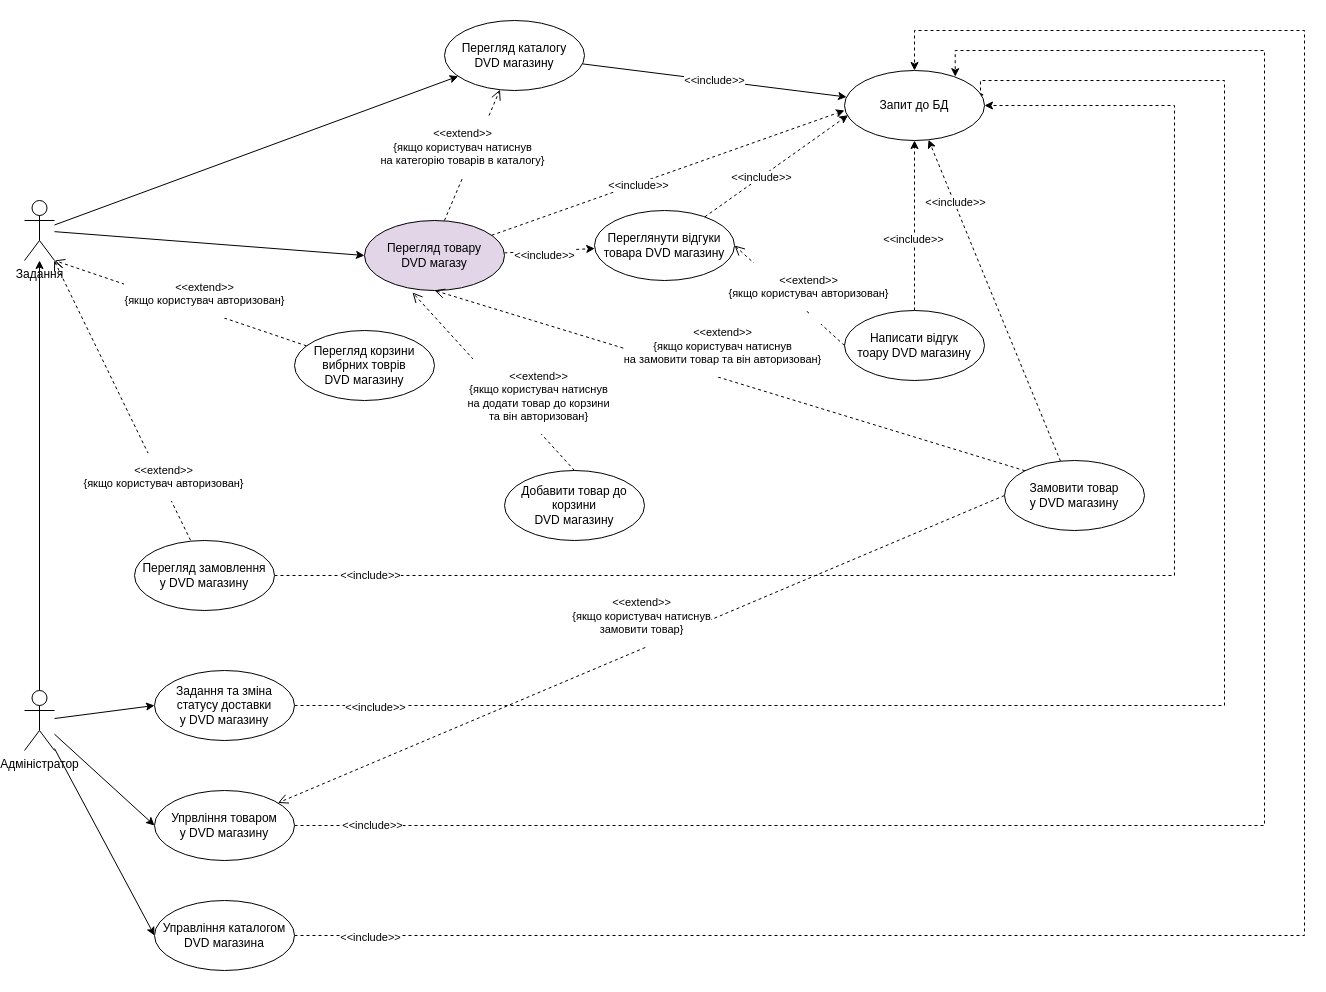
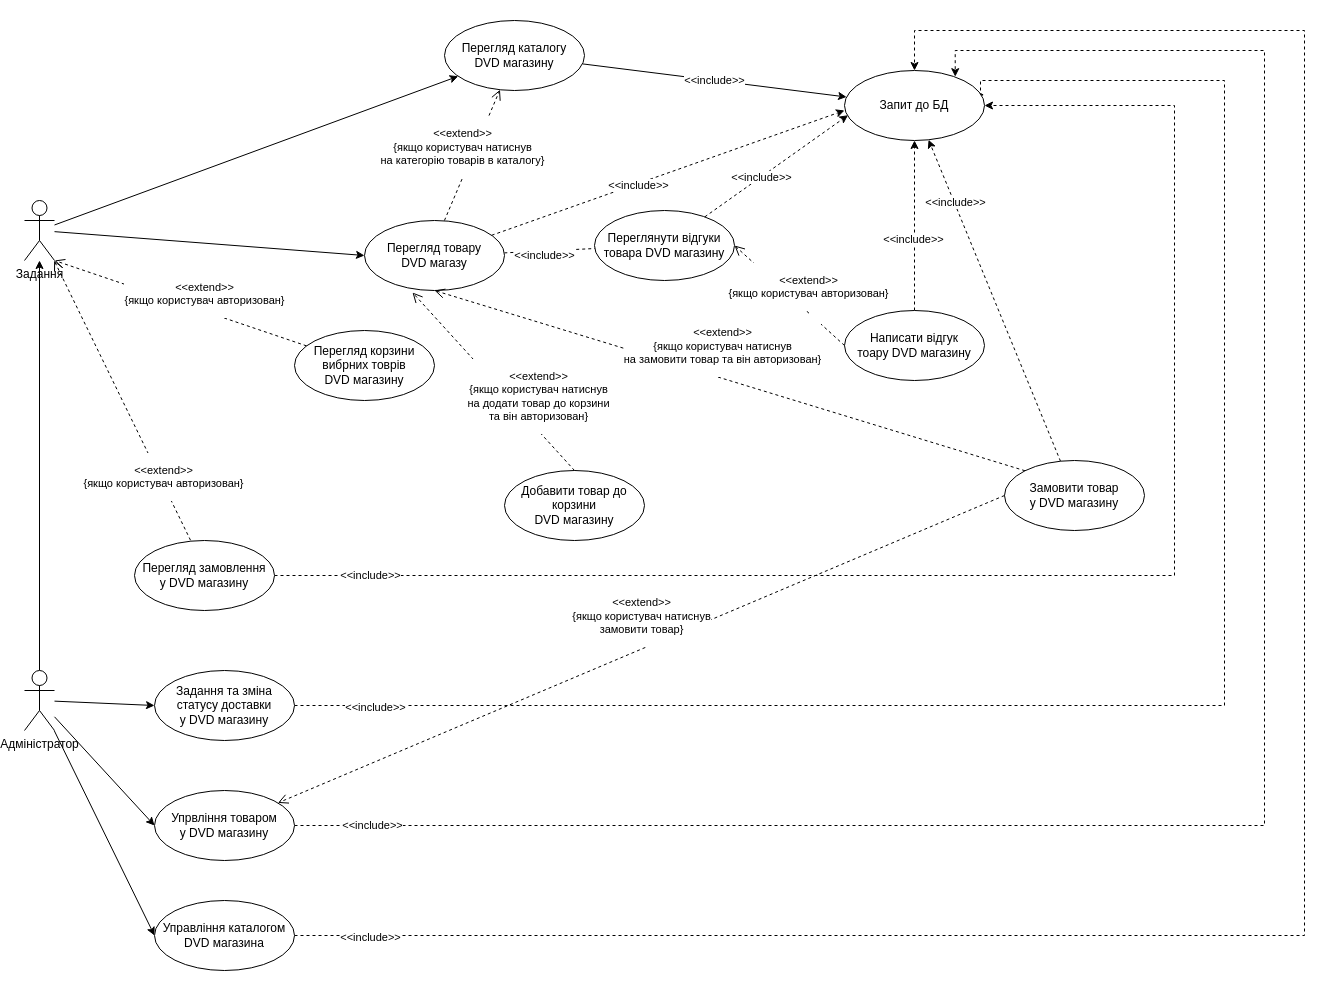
  <mxCell id="0" />
  <mxCell id="1" parent="0" />
  <mxCell id="2" style="rounded=0;orthogonalLoop=1;jettySize=auto;html=1;" parent="1" source="4" target="14" edge="1"><mxGeometry relative="1" as="geometry" /></mxCell>
  <mxCell id="3" style="rounded=0;orthogonalLoop=1;jettySize=auto;html=1;entryX=0;entryY=0.5;entryDx=0;entryDy=0;" parent="1" source="4" target="20" edge="1"><mxGeometry relative="1" as="geometry" /></mxCell>
  <mxCell id="4" value="Задання" style="shape=umlActor;verticalLabelPosition=bottom;verticalAlign=top;html=1;" parent="1" vertex="1"><mxGeometry x="20" y="200" width="30" height="60" as="geometry" /></mxCell>
  <mxCell id="5" style="rounded=0;orthogonalLoop=1;jettySize=auto;html=1;entryX=0;entryY=0.5;entryDx=0;entryDy=0;" parent="1" source="9" target="12" edge="1"><mxGeometry relative="1" as="geometry" /></mxCell>
  <mxCell id="6" style="edgeStyle=orthogonalEdgeStyle;rounded=0;orthogonalLoop=1;jettySize=auto;html=1;" parent="1" source="9" target="4" edge="1"><mxGeometry relative="1" as="geometry" /></mxCell>
  <mxCell id="7" style="rounded=0;orthogonalLoop=1;jettySize=auto;html=1;entryX=0;entryY=0.5;entryDx=0;entryDy=0;" parent="1" source="9" target="38" edge="1"><mxGeometry relative="1" as="geometry" /></mxCell>
  <mxCell id="8" style="rounded=0;orthogonalLoop=1;jettySize=auto;html=1;entryX=0;entryY=0.5;entryDx=0;entryDy=0;" parent="1" source="9" target="35" edge="1"><mxGeometry relative="1" as="geometry" /></mxCell>
- <mxCell id="9" value="&lt;div&gt;Адміністратор&lt;/div&gt;" style="shape=umlActor;verticalLabelPosition=bottom;verticalAlign=top;html=1;" parent="1" vertex="1"><mxGeometry x="20" y="690" width="30" height="60" as="geometry" /></mxCell>
+ <mxCell id="9" value="&lt;div&gt;Адміністратор&lt;/div&gt;" style="shape=umlActor;verticalLabelPosition=bottom;verticalAlign=top;html=1;" parent="1" vertex="1"><mxGeometry x="20" y="670" width="30" height="60" as="geometry" /></mxCell>
  <mxCell id="10" style="edgeStyle=orthogonalEdgeStyle;rounded=0;orthogonalLoop=1;jettySize=auto;html=1;entryX=0.998;entryY=0.347;entryDx=0;entryDy=0;entryPerimeter=0;dashed=1;" parent="1" source="12" target="15" edge="1"><mxGeometry relative="1" as="geometry"><mxPoint x="992.105" y="100" as="targetPoint" /><Array as="points"><mxPoint x="1220" y="705" /><mxPoint x="1220" y="80" /><mxPoint x="976" y="80" /><mxPoint x="976" y="94" /></Array></mxGeometry></mxCell>
  <mxCell id="11" value="&amp;lt;&amp;lt;include&amp;gt;&amp;gt;" style="edgeLabel;html=1;align=center;verticalAlign=middle;resizable=0;points=[];" parent="10" vertex="1" connectable="0"><mxGeometry x="-0.912" y="-1" relative="1" as="geometry"><mxPoint as="offset" /></mxGeometry></mxCell>
  <mxCell id="12" value="&lt;div&gt;Задання та зміна статусу доставки&lt;/div&gt;&lt;div&gt;у DVD магазину&lt;br&gt;&lt;/div&gt;" style="ellipse;whiteSpace=wrap;html=1;" parent="1" vertex="1"><mxGeometry x="150" y="670" width="140" height="70" as="geometry" /></mxCell>
  <mxCell id="13" value="&amp;lt;&amp;lt;include&amp;gt;&amp;gt;" style="rounded=0;orthogonalLoop=1;jettySize=auto;html=1;" parent="1" source="14" target="15" edge="1"><mxGeometry relative="1" as="geometry" /></mxCell>
  <mxCell id="14" value="Перегляд каталогу&lt;br&gt;DVD магазину" style="ellipse;whiteSpace=wrap;html=1;" parent="1" vertex="1"><mxGeometry x="440" y="20" width="140" height="70" as="geometry" /></mxCell>
  <mxCell id="15" value="Запит до БД" style="ellipse;whiteSpace=wrap;html=1;" parent="1" vertex="1"><mxGeometry x="840" y="70" width="140" height="70" as="geometry" /></mxCell>
  <mxCell id="16" style="rounded=0;orthogonalLoop=1;jettySize=auto;html=1;dashed=1;" parent="1" source="20" edge="1"><mxGeometry relative="1" as="geometry"><mxPoint x="840" y="110" as="targetPoint" /></mxGeometry></mxCell>
  <mxCell id="17" value="&amp;lt;&amp;lt;include&amp;gt;&amp;gt;" style="edgeLabel;html=1;align=center;verticalAlign=middle;resizable=0;points=[];" parent="16" vertex="1" connectable="0"><mxGeometry x="-0.173" y="-1" relative="1" as="geometry"><mxPoint as="offset" /></mxGeometry></mxCell>
- <mxCell id="18" style="rounded=0;orthogonalLoop=1;jettySize=auto;html=1;dashed=1;" parent="1" source="20" target="21" edge="1"><mxGeometry relative="1" as="geometry" /></mxCell>
+ <mxCell id="18" style="rounded=0;orthogonalLoop=1;jettySize=auto;html=1;dashed=1;endArrow=none;" parent="1" source="20" target="21" edge="1"><mxGeometry relative="1" as="geometry" /></mxCell>
  <mxCell id="19" value="&amp;lt;&amp;lt;include&amp;gt;&amp;gt;" style="edgeLabel;html=1;align=center;verticalAlign=middle;resizable=0;points=[];" parent="18" vertex="1" connectable="0"><mxGeometry x="0.18" y="-2" relative="1" as="geometry"><mxPoint x="-13" y="3" as="offset" /></mxGeometry></mxCell>
- <mxCell id="20" value="Перегляд товару&lt;br&gt;DVD магазу" style="ellipse;whiteSpace=wrap;html=1;fillColor=#e1d5e7;" parent="1" vertex="1"><mxGeometry x="360" y="220" width="140" height="70" as="geometry" /></mxCell>
+ <mxCell id="20" value="Перегляд товару&lt;br&gt;DVD магазу" style="ellipse;whiteSpace=wrap;html=1;" parent="1" vertex="1"><mxGeometry x="360" y="220" width="140" height="70" as="geometry" /></mxCell>
  <mxCell id="21" value="Переглянути відгуки&lt;br&gt;товара DVD магазину" style="ellipse;whiteSpace=wrap;html=1;" parent="1" vertex="1"><mxGeometry x="590" y="210" width="140" height="70" as="geometry" /></mxCell>
  <mxCell id="22" style="rounded=0;orthogonalLoop=1;jettySize=auto;html=1;dashed=1;" parent="1" source="24" target="15" edge="1"><mxGeometry relative="1" as="geometry" /></mxCell>
  <mxCell id="23" value="&amp;lt;&amp;lt;include&amp;gt;&amp;gt;" style="edgeLabel;html=1;align=center;verticalAlign=middle;resizable=0;points=[];" parent="22" vertex="1" connectable="0"><mxGeometry x="-0.153" y="2" relative="1" as="geometry"><mxPoint as="offset" /></mxGeometry></mxCell>
  <mxCell id="24" value="Написати відгук&lt;br&gt;тоару DVD магазину" style="ellipse;whiteSpace=wrap;html=1;" parent="1" vertex="1"><mxGeometry x="840" y="310" width="140" height="70" as="geometry" /></mxCell>
  <mxCell id="25" value="&lt;p style=&quot;line-height: 120%;&quot;&gt;&amp;lt;&amp;lt;extend&amp;gt;&amp;gt;&lt;br&gt;{якщо користувач авторизован}&lt;br&gt;&lt;/p&gt;" style="html=1;verticalAlign=bottom;endArrow=open;dashed=1;endSize=8;curved=0;rounded=0;exitX=0;exitY=0.5;exitDx=0;exitDy=0;entryX=1;entryY=0.5;entryDx=0;entryDy=0;" parent="1" source="24" target="21" edge="1"><mxGeometry x="-0.351" y="1" relative="1" as="geometry"><mxPoint x="680" y="300" as="sourcePoint" /><mxPoint x="600" y="300" as="targetPoint" /><mxPoint as="offset" /></mxGeometry></mxCell>
  <mxCell id="26" value="&lt;p style=&quot;line-height: 120%;&quot;&gt;&amp;lt;&amp;lt;extend&amp;gt;&amp;gt;&lt;br&gt;{якщо користувач натиснув &lt;br&gt;на замовити товар та він авторизован}&lt;br&gt;&lt;/p&gt;" style="html=1;verticalAlign=bottom;endArrow=open;dashed=1;endSize=8;curved=0;rounded=0;exitX=0;exitY=0;exitDx=0;exitDy=0;entryX=0.5;entryY=1;entryDx=0;entryDy=0;" parent="1" source="29" target="20" edge="1"><mxGeometry x="0.023" y="1" relative="1" as="geometry"><mxPoint x="481" y="380" as="sourcePoint" /><mxPoint x="400" y="340" as="targetPoint" /><mxPoint as="offset" /></mxGeometry></mxCell>
  <mxCell id="27" style="rounded=0;orthogonalLoop=1;jettySize=auto;html=1;startArrow=none;startFill=0;dashed=1;" parent="1" source="29" target="15" edge="1"><mxGeometry relative="1" as="geometry" /></mxCell>
  <mxCell id="28" value="&amp;lt;&amp;lt;include&amp;gt;&amp;gt;" style="edgeLabel;html=1;align=center;verticalAlign=middle;resizable=0;points=[];" parent="27" vertex="1" connectable="0"><mxGeometry x="0.609" y="-1" relative="1" as="geometry"><mxPoint as="offset" /></mxGeometry></mxCell>
  <mxCell id="29" value="Замовити товар&lt;br&gt;у DVD магазину" style="ellipse;whiteSpace=wrap;html=1;" parent="1" vertex="1"><mxGeometry x="1000" y="460" width="140" height="70" as="geometry" /></mxCell>
  <mxCell id="30" value="Добавити товар до корзини &lt;br&gt;DVD магазину" style="ellipse;whiteSpace=wrap;html=1;" parent="1" vertex="1"><mxGeometry x="500" y="470" width="140" height="70" as="geometry" /></mxCell>
  <mxCell id="31" value="&lt;p style=&quot;line-height: 120%;&quot;&gt;&amp;lt;&amp;lt;extend&amp;gt;&amp;gt;&lt;br&gt;{якщо користувач натиснув &lt;br&gt;на додати товар до корзини&lt;br&gt; та він авторизован}&lt;br&gt;&lt;/p&gt;" style="html=1;verticalAlign=bottom;endArrow=open;dashed=1;endSize=8;curved=0;rounded=0;exitX=0.5;exitY=0;exitDx=0;exitDy=0;entryX=0.343;entryY=1.029;entryDx=0;entryDy=0;entryPerimeter=0;" parent="1" source="30" target="20" edge="1"><mxGeometry x="-0.592" y="4" relative="1" as="geometry"><mxPoint x="531" y="440" as="sourcePoint" /><mxPoint x="470" y="280" as="targetPoint" /><mxPoint as="offset" /></mxGeometry></mxCell>
  <mxCell id="32" value="&lt;p style=&quot;line-height: 120%;&quot;&gt;&amp;lt;&amp;lt;extend&amp;gt;&amp;gt;&lt;br&gt;{якщо користувач натиснув &lt;br&gt;замовити товар}&lt;br&gt;&lt;/p&gt;" style="html=1;verticalAlign=bottom;endArrow=open;dashed=1;endSize=8;curved=0;rounded=0;exitX=0;exitY=0.5;exitDx=0;exitDy=0;" parent="1" source="29" target="38" edge="1"><mxGeometry relative="1" as="geometry"><mxPoint x="430" y="578" as="sourcePoint" /><mxPoint x="458" y="480" as="targetPoint" /></mxGeometry></mxCell>
  <mxCell id="33" style="edgeStyle=orthogonalEdgeStyle;rounded=0;orthogonalLoop=1;jettySize=auto;html=1;entryX=0.5;entryY=0;entryDx=0;entryDy=0;dashed=1;" parent="1" source="35" target="15" edge="1"><mxGeometry relative="1" as="geometry"><Array as="points"><mxPoint x="1300" y="935" /><mxPoint x="1300" y="30" /><mxPoint x="910" y="30" /></Array></mxGeometry></mxCell>
  <mxCell id="34" value="&amp;lt;&amp;lt;include&amp;gt;&amp;gt;" style="edgeLabel;html=1;align=center;verticalAlign=middle;resizable=0;points=[];" parent="33" vertex="1" connectable="0"><mxGeometry x="-0.936" y="-1" relative="1" as="geometry"><mxPoint as="offset" /></mxGeometry></mxCell>
  <mxCell id="35" value="Управління каталогом&lt;br&gt;DVD магазина" style="ellipse;whiteSpace=wrap;html=1;" parent="1" vertex="1"><mxGeometry x="150" y="900" width="140" height="70" as="geometry" /></mxCell>
  <mxCell id="36" style="edgeStyle=orthogonalEdgeStyle;rounded=0;orthogonalLoop=1;jettySize=auto;html=1;entryX=0.791;entryY=0.088;entryDx=0;entryDy=0;entryPerimeter=0;dashed=1;" parent="1" source="38" target="15" edge="1"><mxGeometry relative="1" as="geometry"><Array as="points"><mxPoint x="1260" y="825" /><mxPoint x="1260" y="50" /><mxPoint x="950" y="50" /><mxPoint x="950" y="76" /></Array></mxGeometry></mxCell>
  <mxCell id="37" value="&amp;lt;&amp;lt;include&amp;gt;&amp;gt;" style="edgeLabel;html=1;align=center;verticalAlign=middle;resizable=0;points=[];" parent="36" vertex="1" connectable="0"><mxGeometry x="-0.926" y="1" relative="1" as="geometry"><mxPoint as="offset" /></mxGeometry></mxCell>
  <mxCell id="38" value="Упрвління товаром&lt;br&gt;у DVD магазину" style="ellipse;whiteSpace=wrap;html=1;" parent="1" vertex="1"><mxGeometry x="150" y="790" width="140" height="70" as="geometry" /></mxCell>
  <mxCell id="39" style="rounded=0;orthogonalLoop=1;jettySize=auto;html=1;entryX=0.025;entryY=0.639;entryDx=0;entryDy=0;entryPerimeter=0;dashed=1;" parent="1" source="21" target="15" edge="1"><mxGeometry relative="1" as="geometry" /></mxCell>
  <mxCell id="40" value="&amp;lt;&amp;lt;include&amp;gt;&amp;gt;" style="edgeLabel;html=1;align=center;verticalAlign=middle;resizable=0;points=[];" parent="39" vertex="1" connectable="0"><mxGeometry x="-0.215" relative="1" as="geometry"><mxPoint as="offset" /></mxGeometry></mxCell>
  <mxCell id="41" style="edgeStyle=orthogonalEdgeStyle;rounded=0;orthogonalLoop=1;jettySize=auto;html=1;entryX=1;entryY=0.5;entryDx=0;entryDy=0;dashed=1;" parent="1" source="43" target="15" edge="1"><mxGeometry relative="1" as="geometry"><Array as="points"><mxPoint x="1170" y="575" /><mxPoint x="1170" y="105" /></Array></mxGeometry></mxCell>
  <mxCell id="42" value="&amp;lt;&amp;lt;include&amp;gt;&amp;gt;" style="edgeLabel;html=1;align=center;verticalAlign=middle;resizable=0;points=[];" parent="41" vertex="1" connectable="0"><mxGeometry x="-0.878" y="1" relative="1" as="geometry"><mxPoint as="offset" /></mxGeometry></mxCell>
  <mxCell id="43" value="Перегляд замовлення&lt;br&gt;у DVD магазину" style="ellipse;whiteSpace=wrap;html=1;" parent="1" vertex="1"><mxGeometry x="130" y="540" width="140" height="70" as="geometry" /></mxCell>
  <mxCell id="44" value="Перегляд корзини&lt;br&gt;вибрних товрів&lt;br&gt;DVD магазину" style="ellipse;whiteSpace=wrap;html=1;" parent="1" vertex="1"><mxGeometry x="290" y="330" width="140" height="70" as="geometry" /></mxCell>
  <mxCell id="45" value="&lt;p style=&quot;line-height: 120%;&quot;&gt;&amp;lt;&amp;lt;extend&amp;gt;&amp;gt;&lt;br&gt;{якщо користувач авторизован}&lt;br&gt;&lt;/p&gt;" style="html=1;verticalAlign=bottom;endArrow=open;dashed=1;endSize=8;curved=0;rounded=0;exitX=0.4;exitY=-0.004;exitDx=0;exitDy=0;exitPerimeter=0;" parent="1" source="43" target="4" edge="1"><mxGeometry x="-0.71" y="8" relative="1" as="geometry"><mxPoint x="372" y="508" as="sourcePoint" /><mxPoint x="220" y="380" as="targetPoint" /><mxPoint as="offset" /></mxGeometry></mxCell>
  <mxCell id="46" value="&lt;p style=&quot;line-height: 120%;&quot;&gt;&amp;lt;&amp;lt;extend&amp;gt;&amp;gt;&lt;br&gt;{якщо користувач натиснув &lt;br&gt;на категорію товарів в каталогу}&lt;br&gt;&lt;/p&gt;" style="html=1;verticalAlign=bottom;endArrow=open;dashed=1;endSize=8;curved=0;rounded=0;exitX=0.571;exitY=0;exitDx=0;exitDy=0;exitPerimeter=0;" parent="1" source="20" target="14" edge="1"><mxGeometry x="-0.385" y="-1" relative="1" as="geometry"><mxPoint x="871" y="420" as="sourcePoint" /><mxPoint x="440" y="300" as="targetPoint" /><mxPoint as="offset" /></mxGeometry></mxCell>
  <mxCell id="47" value="&lt;p style=&quot;line-height: 120%;&quot;&gt;&amp;lt;&amp;lt;extend&amp;gt;&amp;gt;&lt;br&gt;{якщо користувач авторизован}&lt;br&gt;&lt;/p&gt;" style="html=1;verticalAlign=bottom;endArrow=open;dashed=1;endSize=8;curved=0;rounded=0;entryX=1;entryY=1;entryDx=0;entryDy=0;entryPerimeter=0;" parent="1" source="44" target="4" edge="1"><mxGeometry x="-0.212" y="9" relative="1" as="geometry"><mxPoint x="356" y="580" as="sourcePoint" /><mxPoint x="225" y="180" as="targetPoint" /><mxPoint as="offset" /></mxGeometry></mxCell>
